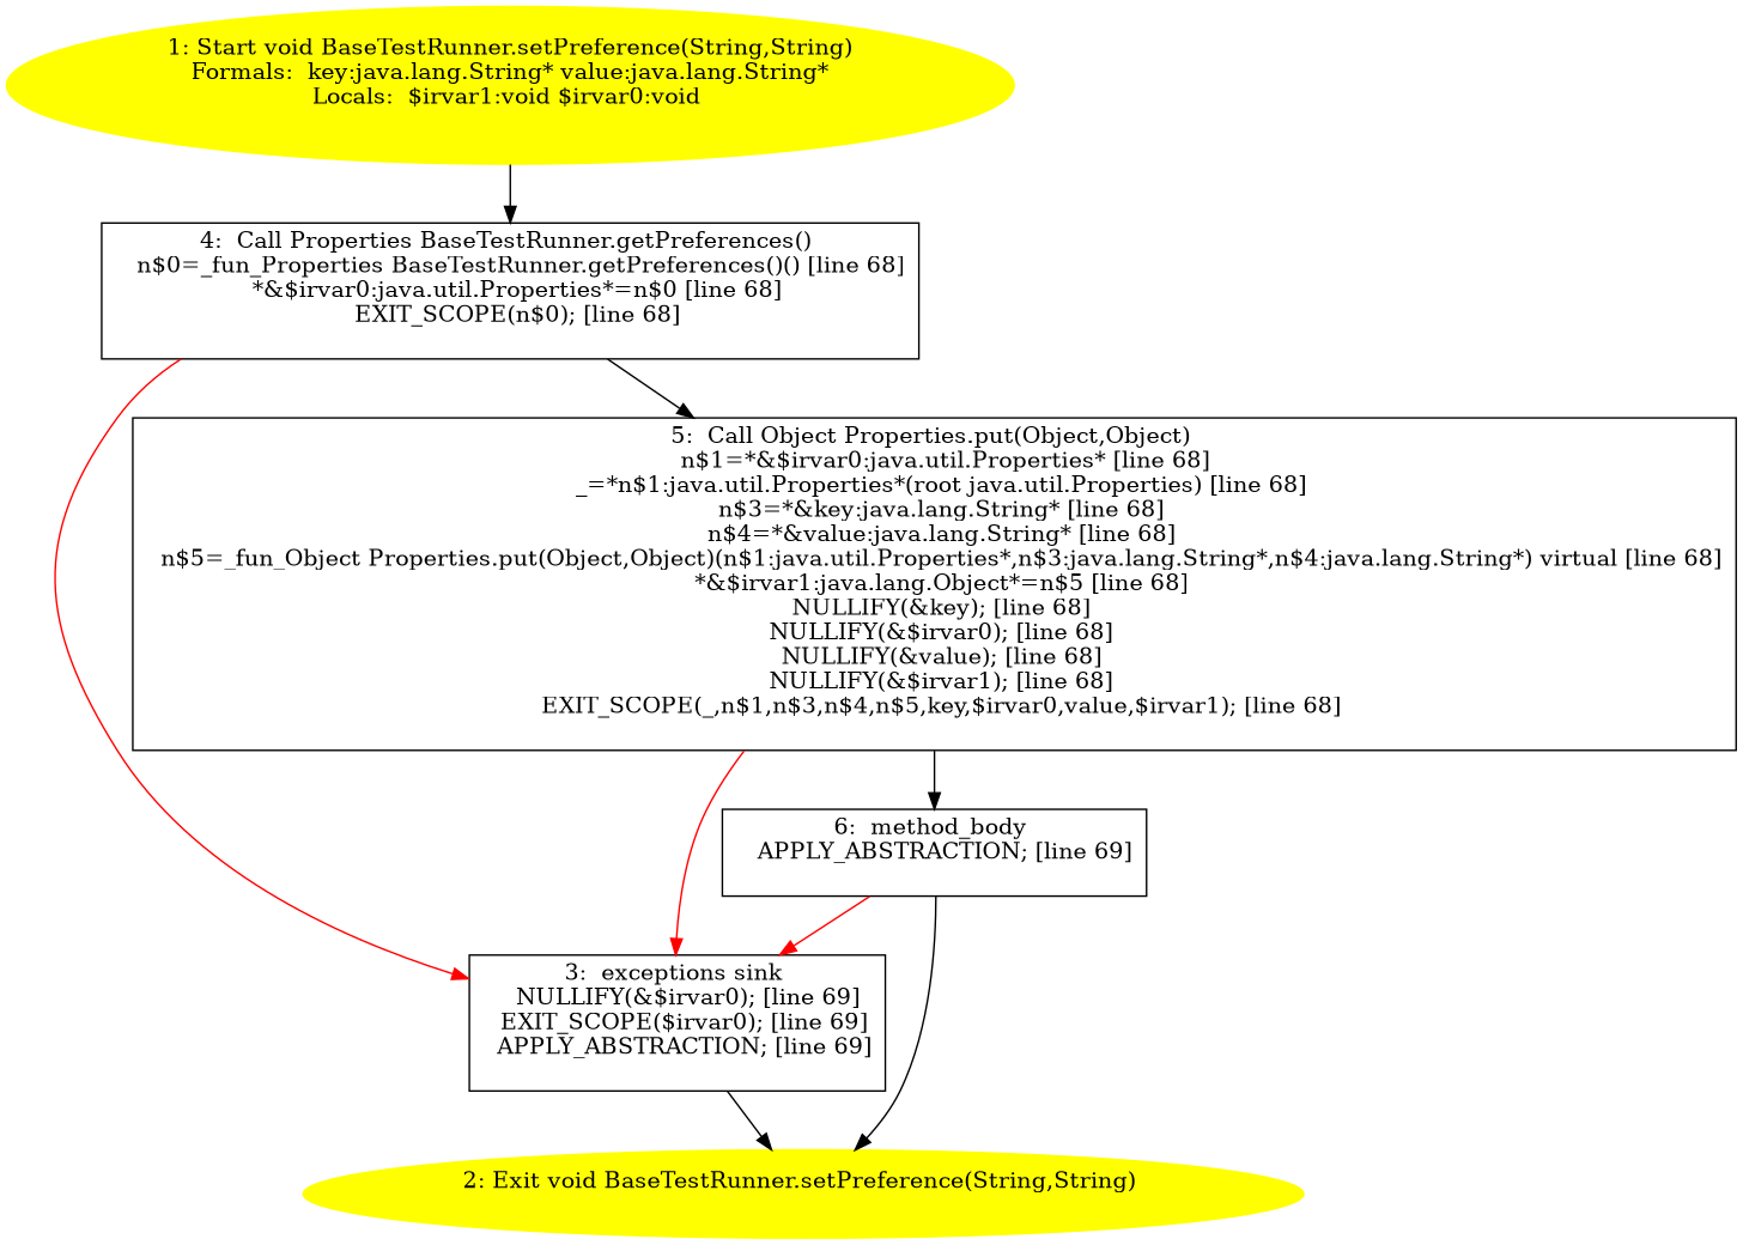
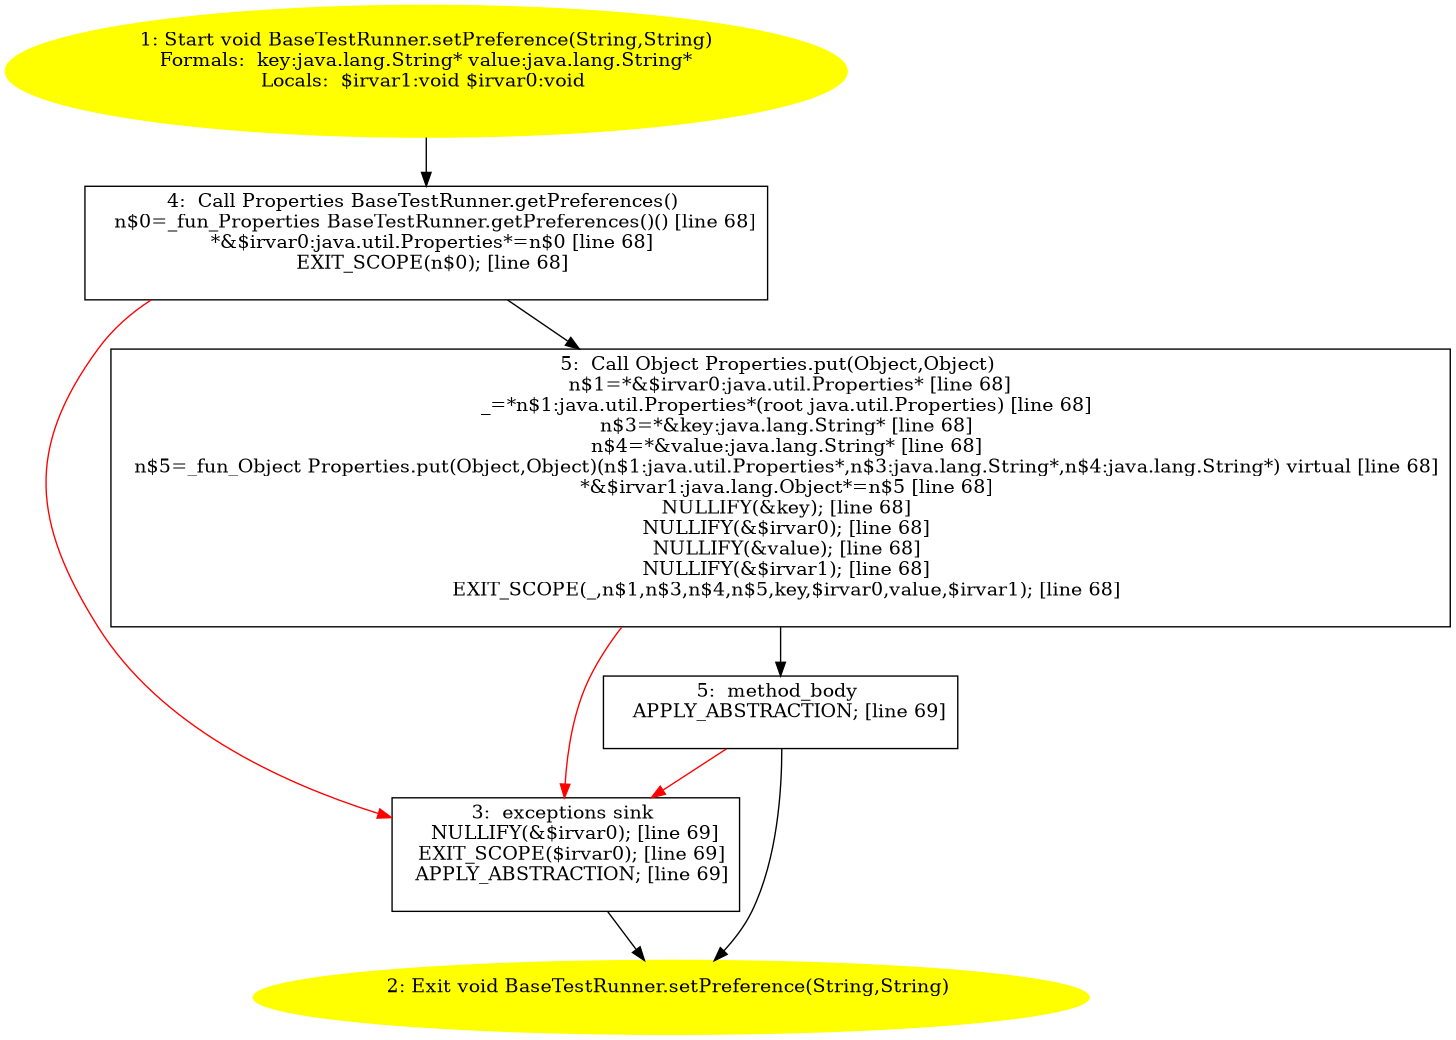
  digraph {
    node [shape=box]
    n1 [color=yellow label="1: Start void BaseTestRunner.setPreference(String,String)\nFormals:  key:java.lang.String* value:java.lang.String*\nLocals:  $irvar1:void $irvar0:void \n  " style=filled shape=""]
    n2 [label="4:  Call Properties BaseTestRunner.getPreferences() \n   n$0=_fun_Properties BaseTestRunner.getPreferences()() [line 68]\n  *&$irvar0:java.util.Properties*=n$0 [line 68]\n  EXIT_SCOPE(n$0); [line 68]\n "]
    n3 [label="3:  exceptions sink \n   NULLIFY(&$irvar0); [line 69]\n  EXIT_SCOPE($irvar0); [line 69]\n  APPLY_ABSTRACTION; [line 69]\n "]
    n4 [label="5:  Call Object Properties.put(Object,Object) \n   n$1=*&$irvar0:java.util.Properties* [line 68]\n  _=*n$1:java.util.Properties*(root java.util.Properties) [line 68]\n  n$3=*&key:java.lang.String* [line 68]\n  n$4=*&value:java.lang.String* [line 68]\n  n$5=_fun_Object Properties.put(Object,Object)(n$1:java.util.Properties*,n$3:java.lang.String*,n$4:java.lang.String*) virtual [line 68]\n  *&$irvar1:java.lang.Object*=n$5 [line 68]\n  NULLIFY(&key); [line 68]\n  NULLIFY(&$irvar0); [line 68]\n  NULLIFY(&value); [line 68]\n  NULLIFY(&$irvar1); [line 68]\n  EXIT_SCOPE(_,n$1,n$3,n$4,n$5,key,$irvar0,value,$irvar1); [line 68]\n "]
    n5 [color=yellow label="2: Exit void BaseTestRunner.setPreference(String,String) \n  " style=filled shape=""]
-   n6 [label="6:  method_body \n   APPLY_ABSTRACTION; [line 69]\n "]
+   n6 [label="5:  method_body \n   APPLY_ABSTRACTION; [line 69]\n "]
    n1 -> n2
    n2 -> n3 [color=red]
    n2 -> n4
    n3 -> n5
    n4 -> n3 [color=red]
    n4 -> n6
    n6 -> n3 [color=red]
    n6 -> n5
  }
